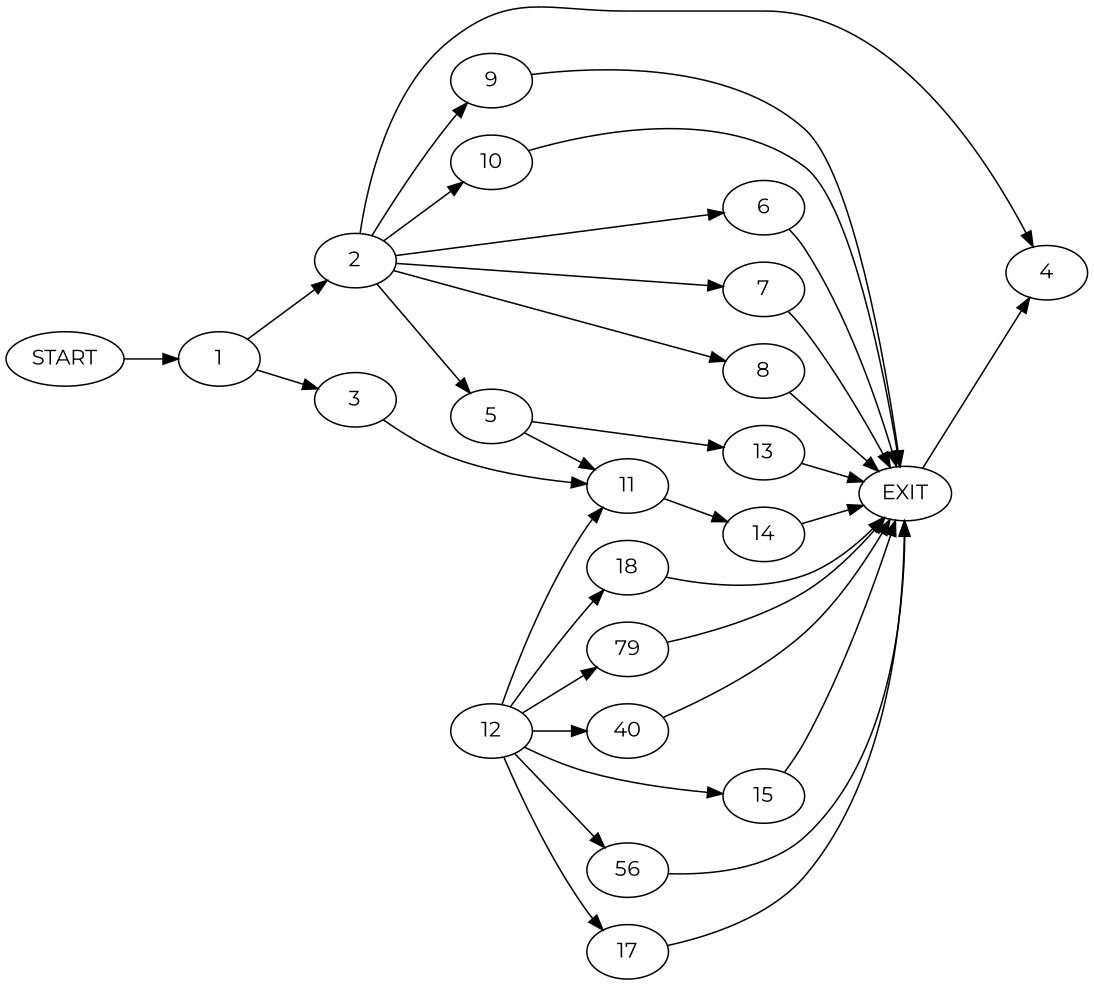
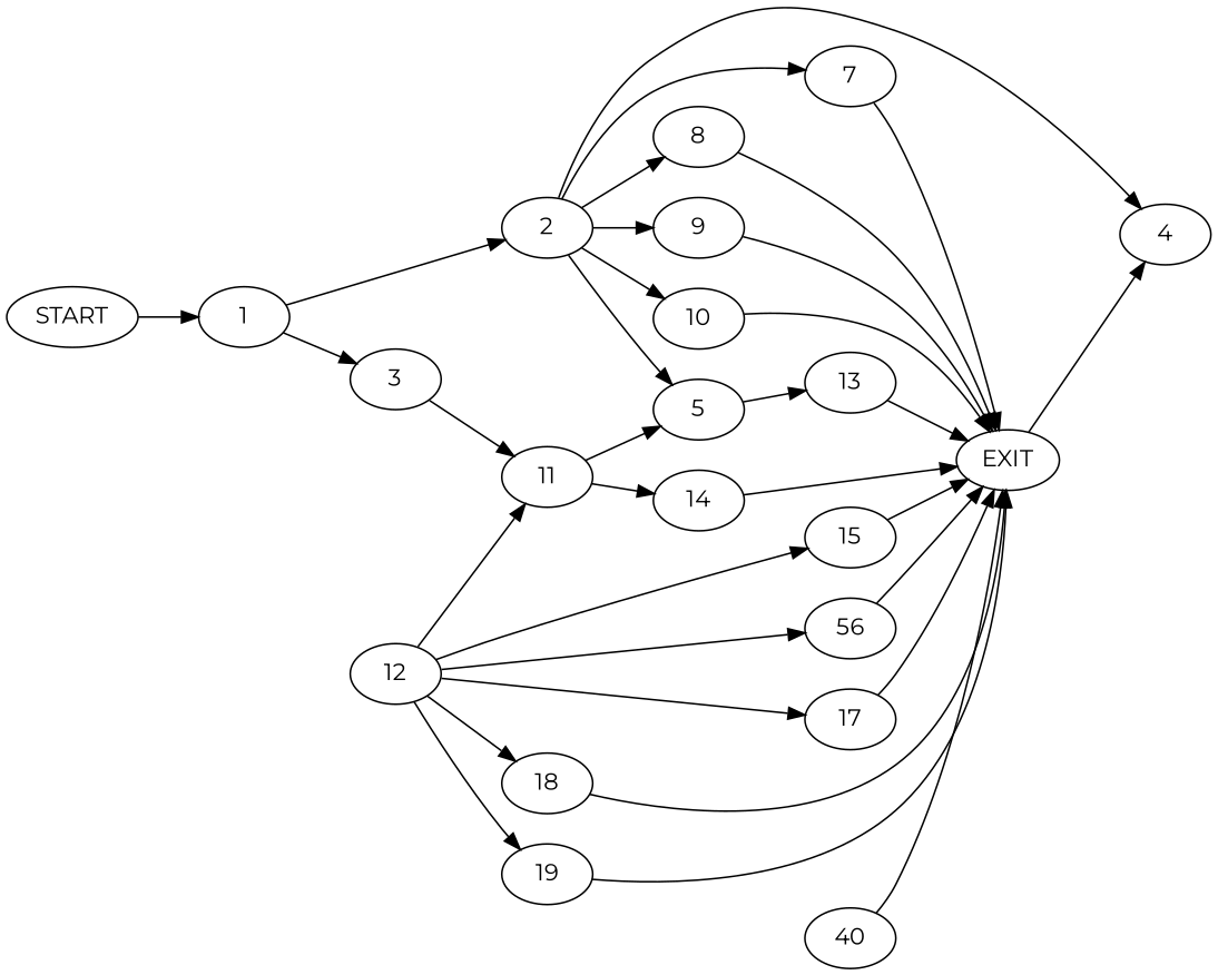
  digraph {
    fontname=Montserrat
    rankdir=LR
    node [fontname=Montserrat]
    edge [fontname=Montserrat]
    n1 [label=START]
    1
    2
    3
    n5 [label=EXIT]
    4
    5
-   6
    7
    8
    9
    10
    11
    13
    14
    12
    15
    n18 [label=56]
    17
    18
-   19 [label=79]
+   19
    n22 [label=40]
    n1 -> 1
    1 -> 2
    1 -> 3
    2 -> 4
    2 -> 5
-   2 -> 6
    2 -> 7
    2 -> 8
    2 -> 9
    2 -> 10
    3 -> 11
    n5 -> 4
-   5 -> 11
+   11 -> 5
    5 -> 13
-   6 -> n5
    7 -> n5
    8 -> n5
    9 -> n5
    10 -> n5
    11 -> 14
    13 -> n5
    14 -> n5
    12 -> 11
    12 -> 15
    12 -> n18
    12 -> 17
    12 -> 18
    12 -> 19
-   12 -> n22
    15 -> n5
    n18 -> n5
    17 -> n5
    18 -> n5
    19 -> n5
    n22 -> n5
  }
